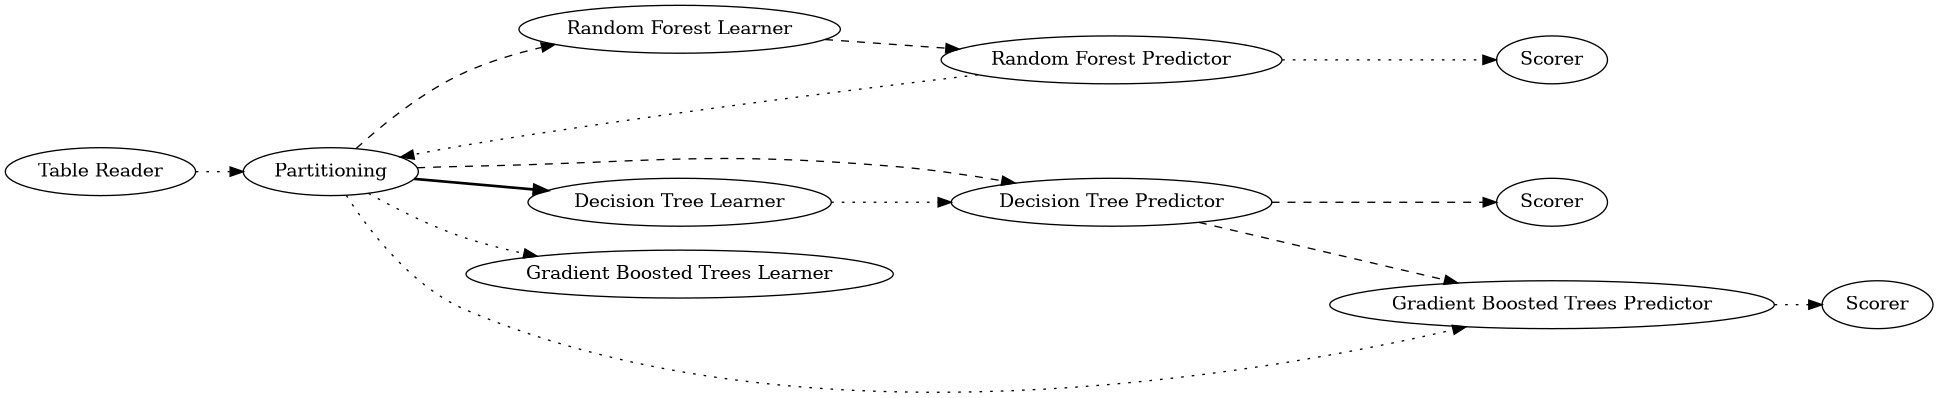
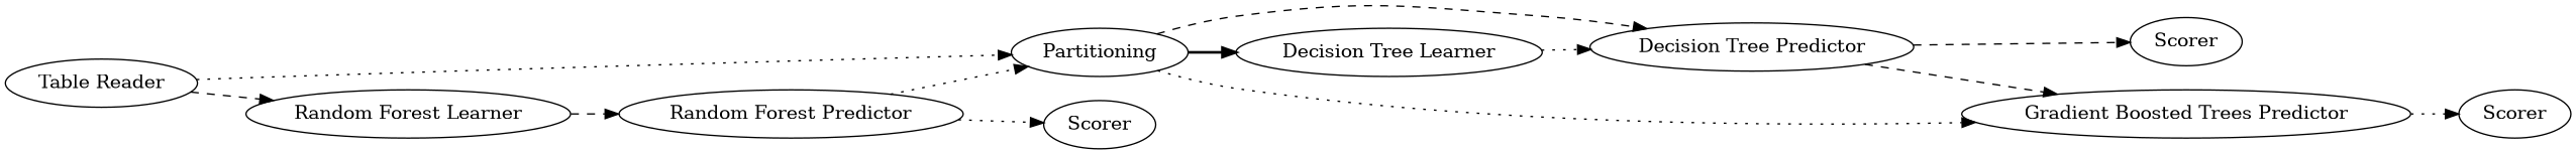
  digraph {
    rankdir=LR
    edge [style=dotted]
    n1 [label=Partitioning]
    n2 [label="Random Forest Learner"]
    n3 [label="Decision Tree Predictor"]
    n4 [label="Decision Tree Learner"]
    n5 [label="Gradient Boosted Trees Predictor"]
-   n6 [label="Gradient Boosted Trees Learner"]
    n7 [label="Random Forest Predictor"]
    n8 [label=Scorer]
    n9 [label=Scorer]
    n10 [label=Scorer]
    n11 [label="Table Reader"]
-   n1 -> n2 [style=dashed]
+   n11 -> n2 [style=dashed]
    n1 -> n3 [style=dashed]
    n1 -> n4 [style=bold]
    n1 -> n5
-   n1 -> n6
    n2 -> n7 [style=dashed]
    n3 -> n5 [style=dashed]
    n3 -> n8 [style=dashed]
    n4 -> n3
    n5 -> n9
    n7 -> n1
    n7 -> n10
    n11 -> n1
  }
